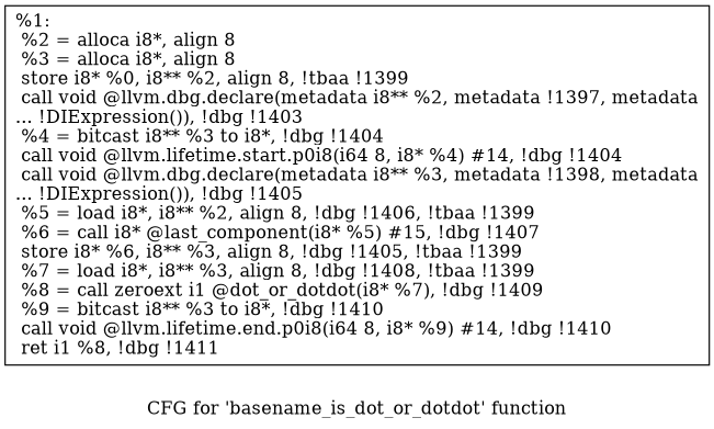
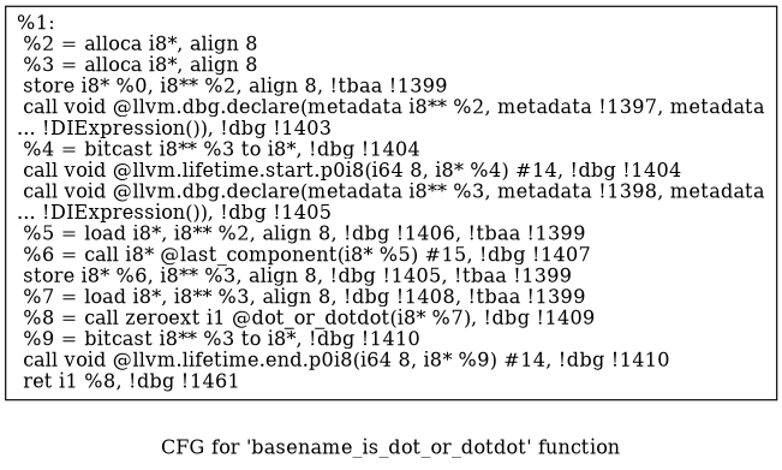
  digraph {
    label="CFG for 'basename_is_dot_or_dotdot' function"
    rankdir=LR
-   n1 [label="{%1:\l  %2 = alloca i8*, align 8\l  %3 = alloca i8*, align 8\l  store i8* %0, i8** %2, align 8, !tbaa !1399\l  call void @llvm.dbg.declare(metadata i8** %2, metadata !1397, metadata\l... !DIExpression()), !dbg !1403\l  %4 = bitcast i8** %3 to i8*, !dbg !1404\l  call void @llvm.lifetime.start.p0i8(i64 8, i8* %4) #14, !dbg !1404\l  call void @llvm.dbg.declare(metadata i8** %3, metadata !1398, metadata\l... !DIExpression()), !dbg !1405\l  %5 = load i8*, i8** %2, align 8, !dbg !1406, !tbaa !1399\l  %6 = call i8* @last_component(i8* %5) #15, !dbg !1407\l  store i8* %6, i8** %3, align 8, !dbg !1405, !tbaa !1399\l  %7 = load i8*, i8** %3, align 8, !dbg !1408, !tbaa !1399\l  %8 = call zeroext i1 @dot_or_dotdot(i8* %7), !dbg !1409\l  %9 = bitcast i8** %3 to i8*, !dbg !1410\l  call void @llvm.lifetime.end.p0i8(i64 8, i8* %9) #14, !dbg !1410\l  ret i1 %8, !dbg !1411\l}" shape=record]
+   n1 [label="{%1:\l  %2 = alloca i8*, align 8\l  %3 = alloca i8*, align 8\l  store i8* %0, i8** %2, align 8, !tbaa !1399\l  call void @llvm.dbg.declare(metadata i8** %2, metadata !1397, metadata\l... !DIExpression()), !dbg !1403\l  %4 = bitcast i8** %3 to i8*, !dbg !1404\l  call void @llvm.lifetime.start.p0i8(i64 8, i8* %4) #14, !dbg !1404\l  call void @llvm.dbg.declare(metadata i8** %3, metadata !1398, metadata\l... !DIExpression()), !dbg !1405\l  %5 = load i8*, i8** %2, align 8, !dbg !1406, !tbaa !1399\l  %6 = call i8* @last_component(i8* %5) #15, !dbg !1407\l  store i8* %6, i8** %3, align 8, !dbg !1405, !tbaa !1399\l  %7 = load i8*, i8** %3, align 8, !dbg !1408, !tbaa !1399\l  %8 = call zeroext i1 @dot_or_dotdot(i8* %7), !dbg !1409\l  %9 = bitcast i8** %3 to i8*, !dbg !1410\l  call void @llvm.lifetime.end.p0i8(i64 8, i8* %9) #14, !dbg !1410\l  ret i1 %8, !dbg !1461\l}" shape=record]
  }
